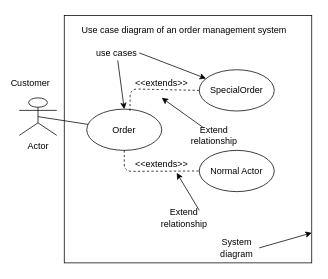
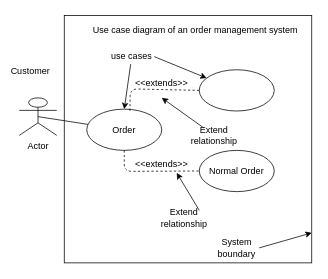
  <mxCell id="0" />
  <mxCell id="1" parent="0" />
  <mxCell id="2" value="Actor" style="shape=umlActor;verticalLabelPosition=bottom;labelBackgroundColor=#ffffff;verticalAlign=top;html=1;outlineConnect=0;" parent="1" vertex="1"><mxGeometry x="25" y="130" width="50" height="50" as="geometry" /></mxCell>
  <mxCell id="3" value="" style="whiteSpace=wrap;html=1;aspect=fixed;" parent="1" vertex="1"><mxGeometry x="85" y="20" width="330" height="330" as="geometry" /></mxCell>
- <mxCell id="4" value="Customer" style="text;html=1;strokeColor=none;fillColor=none;align=center;verticalAlign=middle;whiteSpace=wrap;rounded=0;" parent="1" vertex="1"><mxGeometry x="20" y="100" width="40" height="20" as="geometry" /></mxCell>
- <mxCell id="5" value="Use case diagram of an order management system" style="text;html=1;strokeColor=none;fillColor=none;align=center;verticalAlign=middle;whiteSpace=wrap;rounded=0;" parent="1" vertex="1"><mxGeometry x="100" y="30" width="290" height="20" as="geometry" /></mxCell>
+ <mxCell id="4" value="Customer" style="text;html=1;strokeColor=none;fillColor=none;align=center;verticalAlign=middle;whiteSpace=wrap;rounded=0;" parent="1" vertex="1"><mxGeometry x="20" y="85" width="40" height="20" as="geometry" /></mxCell>
+ <mxCell id="5" value="Use case diagram of an order management system" style="text;html=1;strokeColor=none;fillColor=none;align=center;verticalAlign=middle;whiteSpace=wrap;rounded=0;" parent="1" vertex="1"><mxGeometry x="115" y="30" width="290" height="20" as="geometry" /></mxCell>
  <mxCell id="6" value="" style="endArrow=classic;html=1;" parent="1" target="3" edge="1"><mxGeometry width="50" height="50" relative="1" as="geometry"><mxPoint x="345" y="330" as="sourcePoint" /><mxPoint x="395" y="280" as="targetPoint" /><Array as="points"><mxPoint x="415" y="310" /></Array></mxGeometry></mxCell>
- <mxCell id="7" value="System diagram" style="text;html=1;strokeColor=none;fillColor=none;align=center;verticalAlign=middle;whiteSpace=wrap;rounded=0;" parent="1" vertex="1"><mxGeometry x="295" y="320" width="40" height="20" as="geometry" /></mxCell>
+ <mxCell id="7" value="System boundary" style="text;html=1;strokeColor=none;fillColor=none;align=center;verticalAlign=middle;whiteSpace=wrap;rounded=0;" parent="1" vertex="1"><mxGeometry x="295" y="320" width="40" height="20" as="geometry" /></mxCell>
  <mxCell id="8" value="" style="ellipse;whiteSpace=wrap;html=1;" parent="1" vertex="1"><mxGeometry x="115" y="145" width="100" height="55" as="geometry" /></mxCell>
  <mxCell id="9" value="" style="ellipse;whiteSpace=wrap;html=1;" parent="1" vertex="1"><mxGeometry x="265" y="200" width="100" height="55" as="geometry" /></mxCell>
  <mxCell id="10" value="" style="ellipse;whiteSpace=wrap;html=1;" parent="1" vertex="1"><mxGeometry x="265" y="92.5" width="100" height="55" as="geometry" /></mxCell>
  <mxCell id="11" value="" style="endArrow=none;dashed=1;html=1;exitX=0.5;exitY=1;exitDx=0;exitDy=0;entryX=0;entryY=0.5;entryDx=0;entryDy=0;" parent="1" source="8" target="9" edge="1"><mxGeometry width="50" height="50" relative="1" as="geometry"><mxPoint x="185" y="260" as="sourcePoint" /><mxPoint x="235" y="210" as="targetPoint" /><Array as="points"><mxPoint x="165" y="228" /></Array></mxGeometry></mxCell>
- <mxCell id="12" value="use cases" style="text;html=1;strokeColor=none;fillColor=none;align=center;verticalAlign=middle;whiteSpace=wrap;rounded=0;" parent="1" vertex="1"><mxGeometry x="125" y="60" width="60" height="20" as="geometry" /></mxCell>
+ <mxCell id="12" value="use cases" style="text;html=1;strokeColor=none;fillColor=none;align=center;verticalAlign=middle;whiteSpace=wrap;rounded=0;" parent="1" vertex="1"><mxGeometry x="145" y="65" width="60" height="20" as="geometry" /></mxCell>
  <mxCell id="13" value="" style="endArrow=classic;html=1;exitX=1;exitY=0.5;exitDx=0;exitDy=0;" parent="1" source="12" target="10" edge="1"><mxGeometry width="50" height="50" relative="1" as="geometry"><mxPoint x="195" y="120" as="sourcePoint" /><mxPoint x="245" y="70" as="targetPoint" /></mxGeometry></mxCell>
  <mxCell id="14" value="" style="endArrow=classic;html=1;entryX=0.5;entryY=0;entryDx=0;entryDy=0;" parent="1" source="12" target="8" edge="1"><mxGeometry width="50" height="50" relative="1" as="geometry"><mxPoint x="195" y="90" as="sourcePoint" /><mxPoint x="275" y="127.5" as="targetPoint" /></mxGeometry></mxCell>
  <mxCell id="15" value="" style="endArrow=none;dashed=1;html=1;exitX=0.576;exitY=0.04;exitDx=0;exitDy=0;entryX=0;entryY=0.5;entryDx=0;entryDy=0;exitPerimeter=0;" parent="1" source="8" target="10" edge="1"><mxGeometry width="50" height="50" relative="1" as="geometry"><mxPoint x="175" y="210" as="sourcePoint" /><mxPoint x="275" y="247.5" as="targetPoint" /><Array as="points"><mxPoint x="173" y="118" /></Array></mxGeometry></mxCell>
  <mxCell id="16" value="Order" style="text;html=1;strokeColor=none;fillColor=none;align=center;verticalAlign=middle;whiteSpace=wrap;rounded=0;" parent="1" vertex="1"><mxGeometry x="145" y="163" width="40" height="20" as="geometry" /></mxCell>
- <mxCell id="17" value="SpecialOrder" style="text;html=1;strokeColor=none;fillColor=none;align=center;verticalAlign=middle;whiteSpace=wrap;rounded=0;" parent="1" vertex="1"><mxGeometry x="295" y="110" width="40" height="20" as="geometry" /></mxCell>
- <mxCell id="18" value="Normal Actor" style="text;html=1;strokeColor=none;fillColor=none;align=center;verticalAlign=middle;whiteSpace=wrap;rounded=0;" parent="1" vertex="1"><mxGeometry x="275" y="217.5" width="80" height="20" as="geometry" /></mxCell>
+ <mxCell id="18" value="Normal Order" style="text;html=1;strokeColor=none;fillColor=none;align=center;verticalAlign=middle;whiteSpace=wrap;rounded=0;" parent="1" vertex="1"><mxGeometry x="275" y="217.5" width="80" height="20" as="geometry" /></mxCell>
  <mxCell id="19" value="&amp;lt;&amp;lt;extends&amp;gt;&amp;gt;" style="text;html=1;strokeColor=none;fillColor=none;align=center;verticalAlign=middle;whiteSpace=wrap;rounded=0;" parent="1" vertex="1"><mxGeometry x="195" y="100" width="40" height="20" as="geometry" /></mxCell>
  <mxCell id="20" value="&amp;lt;&amp;lt;extends&amp;gt;&amp;gt;" style="text;html=1;strokeColor=none;fillColor=none;align=center;verticalAlign=middle;whiteSpace=wrap;rounded=0;" parent="1" vertex="1"><mxGeometry x="195" y="208" width="40" height="20" as="geometry" /></mxCell>
  <mxCell id="21" value="Extend relationship" style="text;html=1;strokeColor=none;fillColor=none;align=center;verticalAlign=middle;whiteSpace=wrap;rounded=0;" parent="1" vertex="1"><mxGeometry x="265" y="170" width="40" height="20" as="geometry" /></mxCell>
  <mxCell id="22" value="Extend relationship" style="text;html=1;strokeColor=none;fillColor=none;align=center;verticalAlign=middle;whiteSpace=wrap;rounded=0;" parent="1" vertex="1"><mxGeometry x="225" y="280" width="40" height="20" as="geometry" /></mxCell>
  <mxCell id="23" value="" style="endArrow=classic;html=1;" parent="1" source="21" edge="1"><mxGeometry width="50" height="50" relative="1" as="geometry"><mxPoint x="235" y="190" as="sourcePoint" /><mxPoint x="215" y="130" as="targetPoint" /></mxGeometry></mxCell>
  <mxCell id="24" value="" style="endArrow=classic;html=1;exitX=1;exitY=0;exitDx=0;exitDy=0;" parent="1" source="22" edge="1"><mxGeometry width="50" height="50" relative="1" as="geometry"><mxPoint x="281" y="180" as="sourcePoint" /><mxPoint x="235" y="230" as="targetPoint" /></mxGeometry></mxCell>
  <mxCell id="25" value="" style="endArrow=none;html=1;entryX=0.5;entryY=0.5;entryDx=0;entryDy=0;entryPerimeter=0;" parent="1" source="8" target="2" edge="1"><mxGeometry width="50" height="50" relative="1" as="geometry"><mxPoint x="-45" y="330" as="sourcePoint" /><mxPoint x="5" y="280" as="targetPoint" /></mxGeometry></mxCell>
